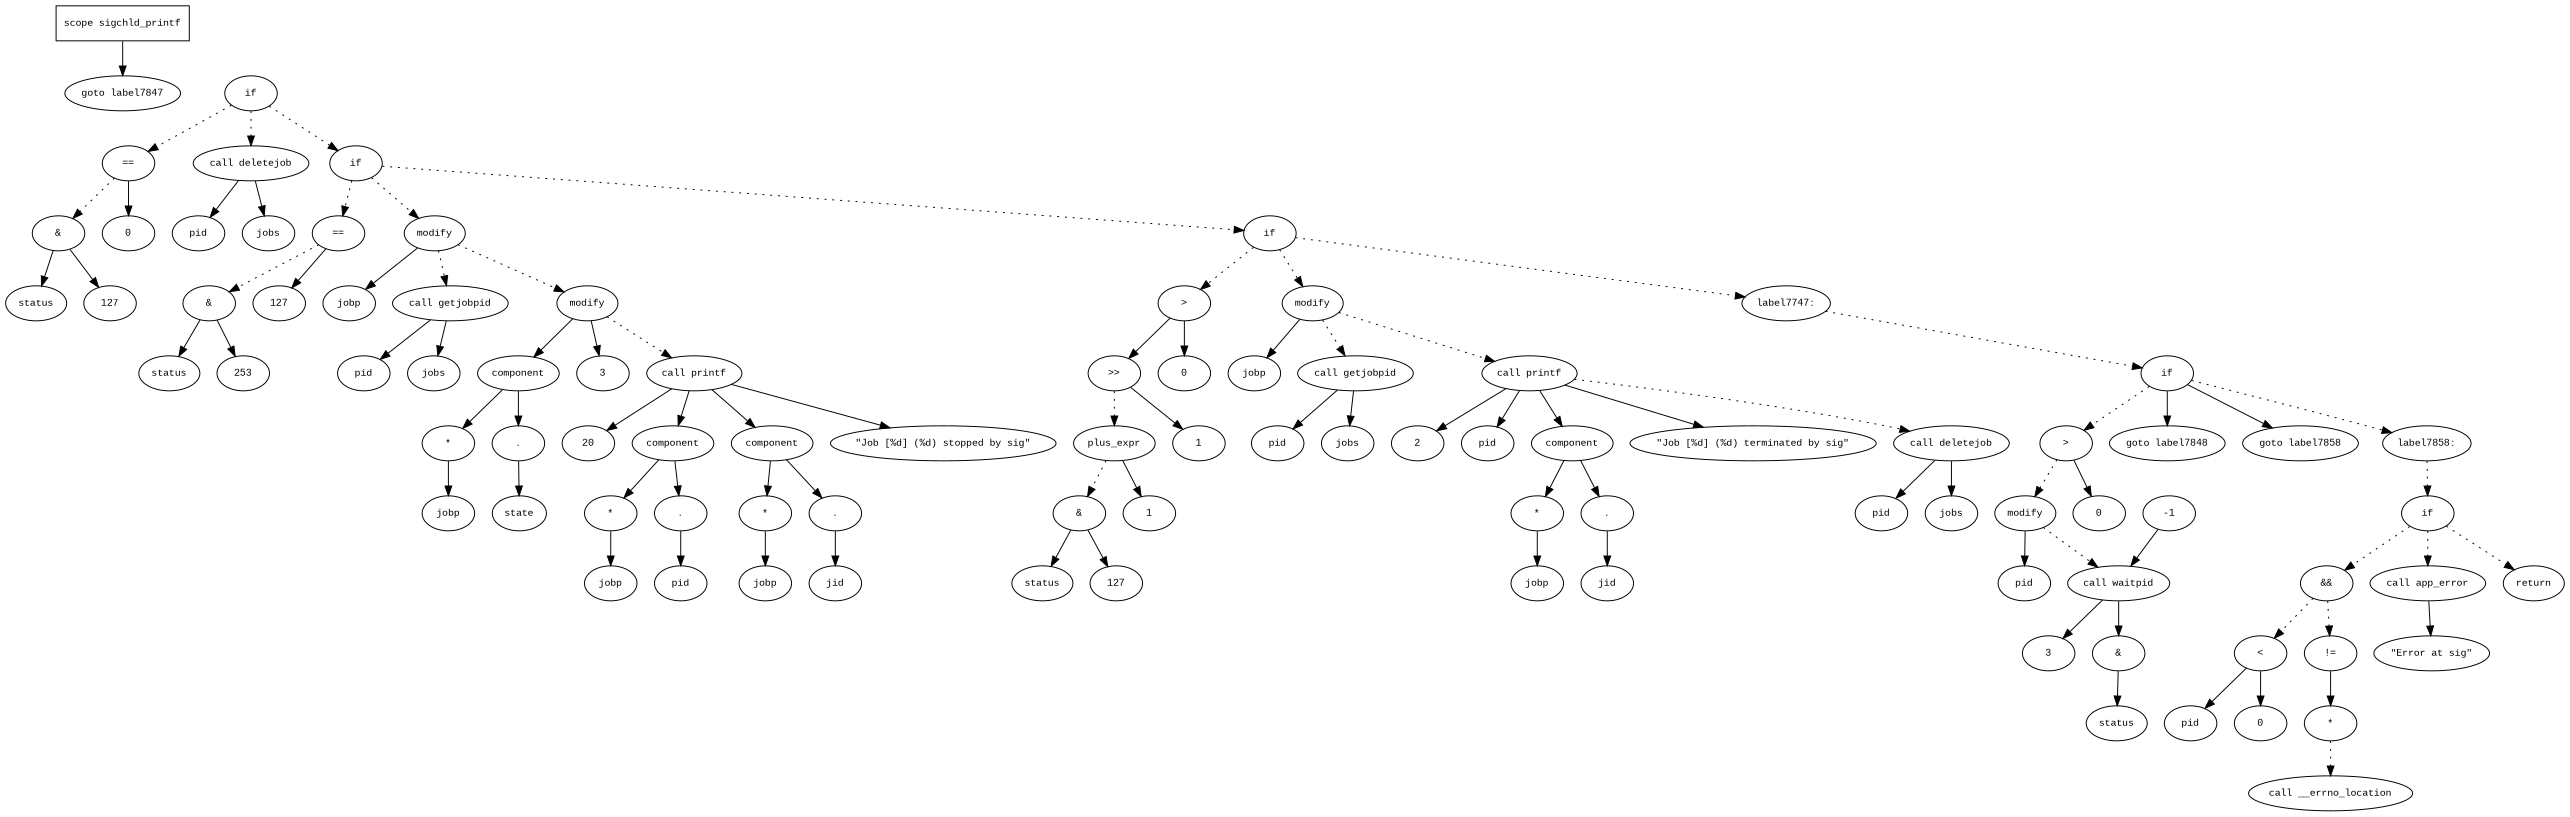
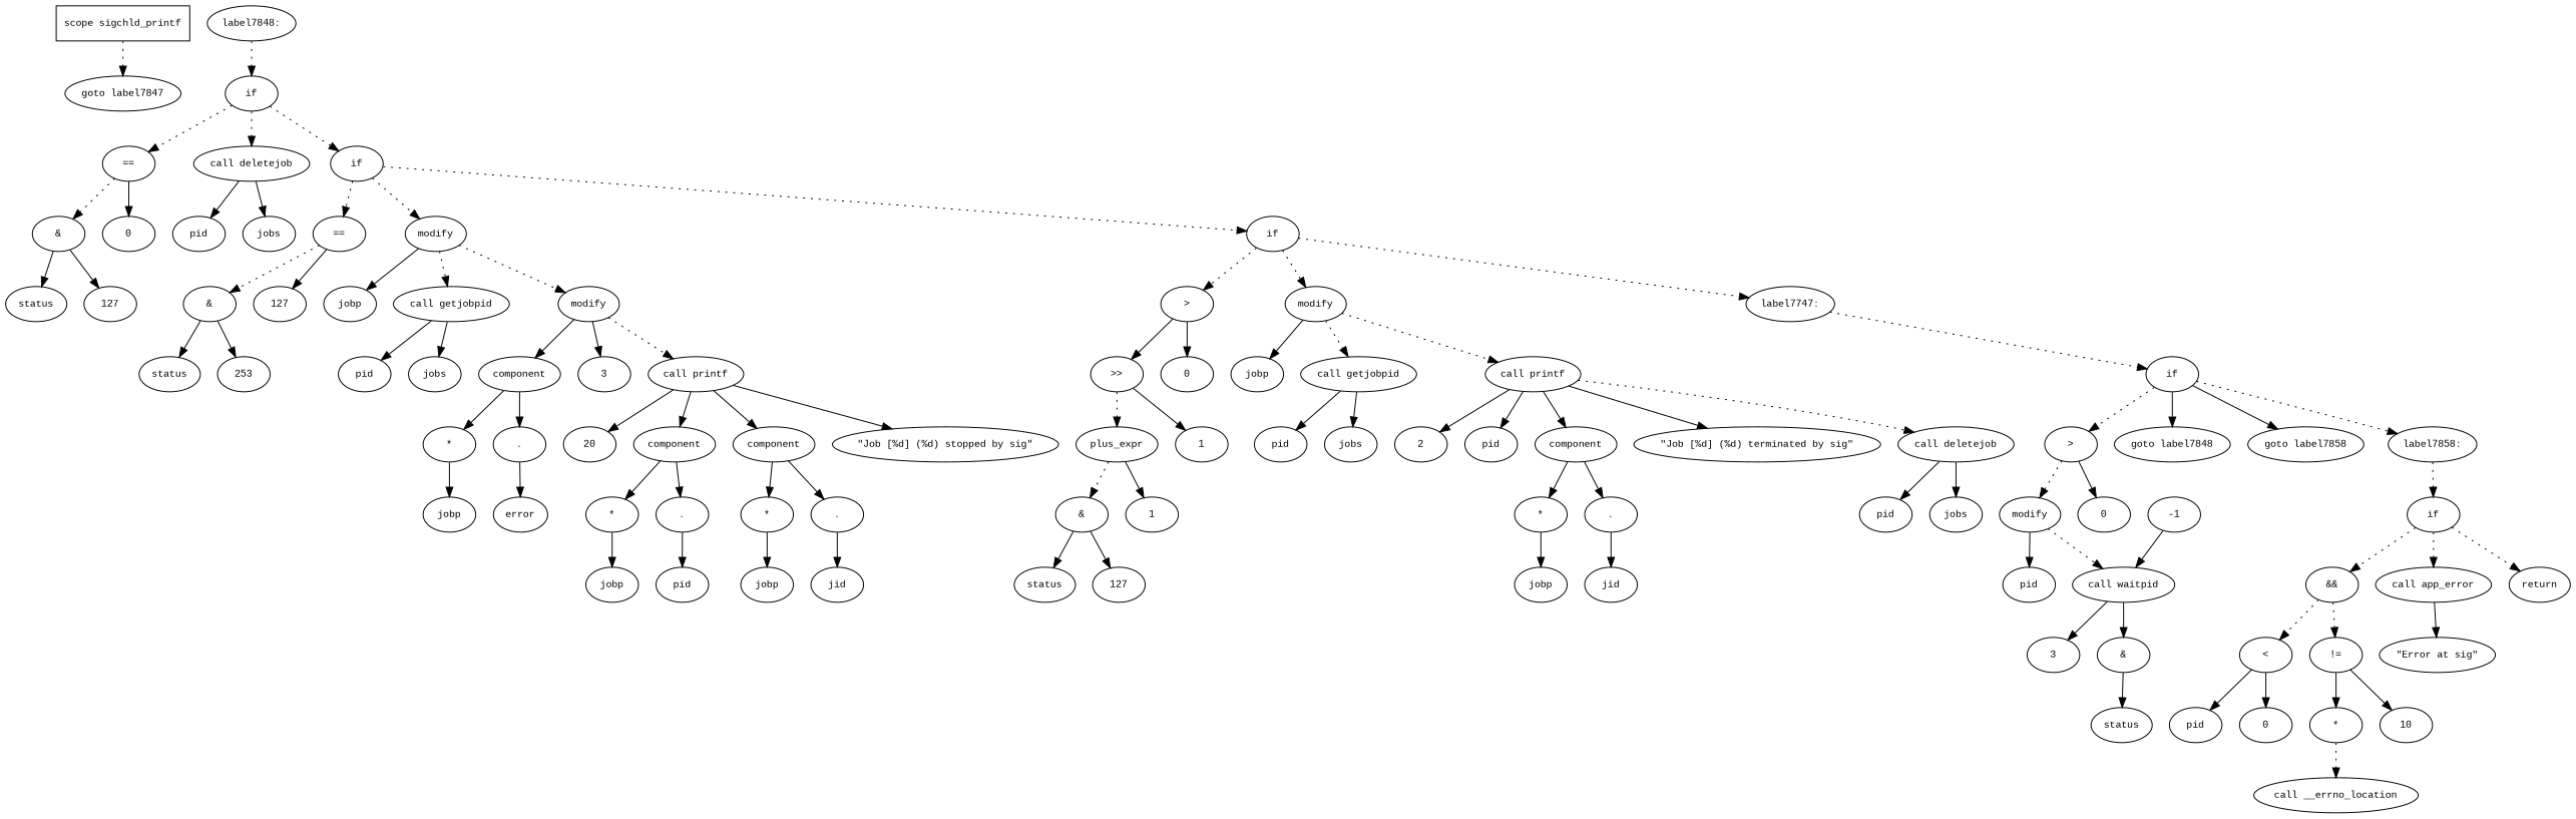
  digraph {
    fontname="Times New Roman"
    fontsize=10
    node [fontname="Courier New" fontsize=10 shape=ellipse]
    edge [fontname="Times New Roman" fontsize=10]
    n1 [label="scope sigchld_printf" shape=box]
    n2 [label="goto label7847"]
+   n3 [label="label7848:"]
    n4 [label=if]
    n5 [label="=="]
    n6 [label="call deletejob"]
    n7 [label=if]
    n8 [label="&"]
    n9 [label=0]
    n10 [label=pid]
    n11 [label=jobs]
    n12 [label="=="]
    n13 [label=modify]
    n14 [label=if]
    n15 [label=status]
    n16 [label=127]
    n17 [label="&"]
    n18 [label=127]
    n19 [label=jobp]
    n20 [label="call getjobpid"]
    n21 [label=modify]
    n22 [label=">"]
    n23 [label=modify]
    n24 [label="label7747:"]
    n25 [label=status]
    n26 [label=253]
    n27 [label=pid]
    n28 [label=jobs]
    n29 [label=component]
    n30 [label=3]
    n31 [label="call printf"]
    n32 [label="*"]
    n33 [label="."]
    n34 [label=20]
    n35 [label=component]
    n36 [label=component]
    n37 [label="\"Job [%d] (%d) stopped by sig\""]
    n38 [label=jobp]
-   n39 [label=state]
+   n39 [label=error]
    n40 [label="*"]
    n41 [label="."]
    n42 [label="*"]
    n43 [label="."]
    n44 [label=jobp]
    n45 [label=pid]
    n46 [label=jobp]
    n47 [label=jid]
    n48 [label=">>"]
    n49 [label=0]
    n50 [label=jobp]
    n51 [label="call getjobpid"]
    n52 [label="call printf"]
    n53 [label=if]
    n54 [label=plus_expr]
    n55 [label=1]
    n56 [label="&"]
    n57 [label=1]
    n58 [label=status]
    n59 [label=127]
    n60 [label=pid]
    n61 [label=jobs]
    n62 [label=2]
    n63 [label=pid]
    n64 [label=component]
    n65 [label="\"Job [%d] (%d) terminated by sig\""]
    n66 [label="call deletejob"]
    n67 [label="*"]
    n68 [label="."]
    n69 [label=pid]
    n70 [label=jobs]
    n71 [label=jobp]
    n72 [label=jid]
    n73 [label=">"]
    n74 [label="goto label7848"]
    n75 [label="goto label7858"]
    n76 [label="label7858:"]
    n77 [label=modify]
    n78 [label=0]
    n79 [label=if]
    n80 [label=pid]
    n81 [label="call waitpid"]
    n82 [label=3]
    n83 [label="&"]
    n84 [label=status]
    n85 [label=-1]
    n86 [label="&&"]
    n87 [label="call app_error"]
    n88 [label=return]
    n89 [label="<"]
    n90 [label="!="]
    n91 [label="\"Error at sig\""]
    n92 [label=pid]
    n93 [label=0]
    n94 [label="*"]
+   n95 [label=10]
    n96 [label="call __errno_location"]
-   n1 -> n2
+   n1 -> n2 [style=dotted]
+   n3 -> n4 [style=dotted]
    n4 -> n5 [style=dotted]
    n4 -> n6 [style=dotted]
    n4 -> n7 [style=dotted]
    n5 -> n8 [style=dotted]
    n5 -> n9
    n6 -> n10
    n6 -> n11
    n7 -> n12 [style=dotted]
    n7 -> n13 [style=dotted]
    n7 -> n14 [style=dotted]
    n8 -> n15
    n8 -> n16
    n12 -> n17 [style=dotted]
    n12 -> n18
    n13 -> n19
    n13 -> n20 [style=dotted]
    n13 -> n21 [style=dotted]
    n14 -> n22 [style=dotted]
    n14 -> n23 [style=dotted]
    n14 -> n24 [style=dotted]
    n17 -> n25
    n17 -> n26
    n20 -> n27
    n20 -> n28
    n21 -> n29
    n21 -> n30
    n21 -> n31 [style=dotted]
    n22 -> n48
    n22 -> n49
    n23 -> n50
    n23 -> n51 [style=dotted]
    n23 -> n52 [style=dotted]
    n24 -> n53 [style=dotted]
    n29 -> n32
    n29 -> n33
    n31 -> n34
    n31 -> n35
    n31 -> n36
    n31 -> n37
    n32 -> n38
    n33 -> n39
    n35 -> n40
    n35 -> n41
    n36 -> n42
    n36 -> n43
    n40 -> n44
    n41 -> n45
    n42 -> n46
    n43 -> n47
    n48 -> n54 [style=dotted]
    n48 -> n55
    n51 -> n60
    n51 -> n61
    n52 -> n62
    n52 -> n63
    n52 -> n64
    n52 -> n65
    n52 -> n66 [style=dotted]
    n53 -> n73 [style=dotted]
    n53 -> n74
    n53 -> n75
    n53 -> n76 [style=dotted]
    n54 -> n56 [style=dotted]
    n54 -> n57
    n56 -> n58
    n56 -> n59
    n64 -> n67
    n64 -> n68
    n66 -> n69
    n66 -> n70
    n67 -> n71
    n68 -> n72
    n73 -> n77 [style=dotted]
    n73 -> n78
    n76 -> n79 [style=dotted]
    n77 -> n80
    n77 -> n81 [style=dotted]
    n79 -> n86 [style=dotted]
    n79 -> n87 [style=dotted]
    n79 -> n88 [style=dotted]
    n81 -> n82
    n81 -> n83
    n83 -> n84
    n85 -> n81
    n86 -> n89 [style=dotted]
    n86 -> n90 [style=dotted]
    n87 -> n91
    n89 -> n92
    n89 -> n93
    n90 -> n94
+   n90 -> n95
    n94 -> n96 [style=dotted]
  }
